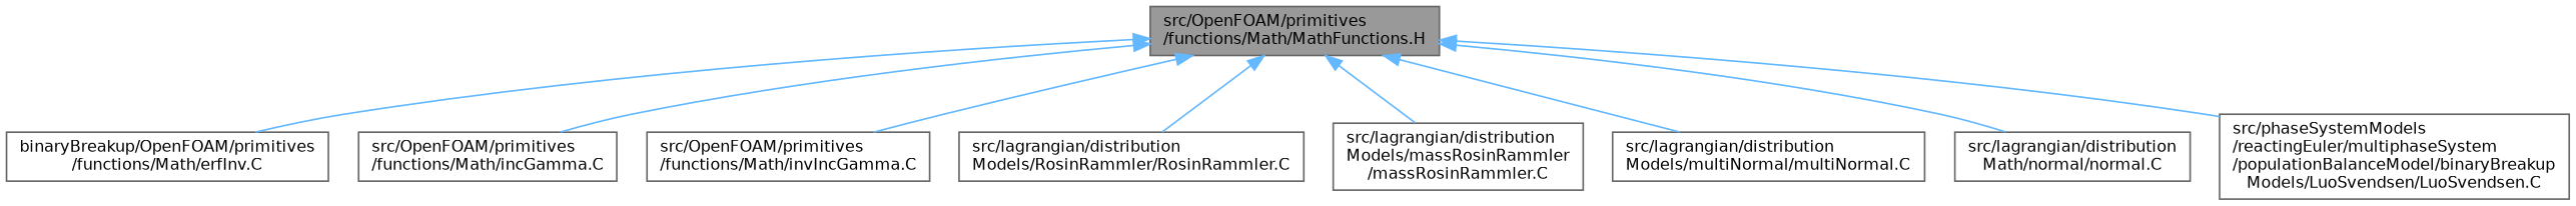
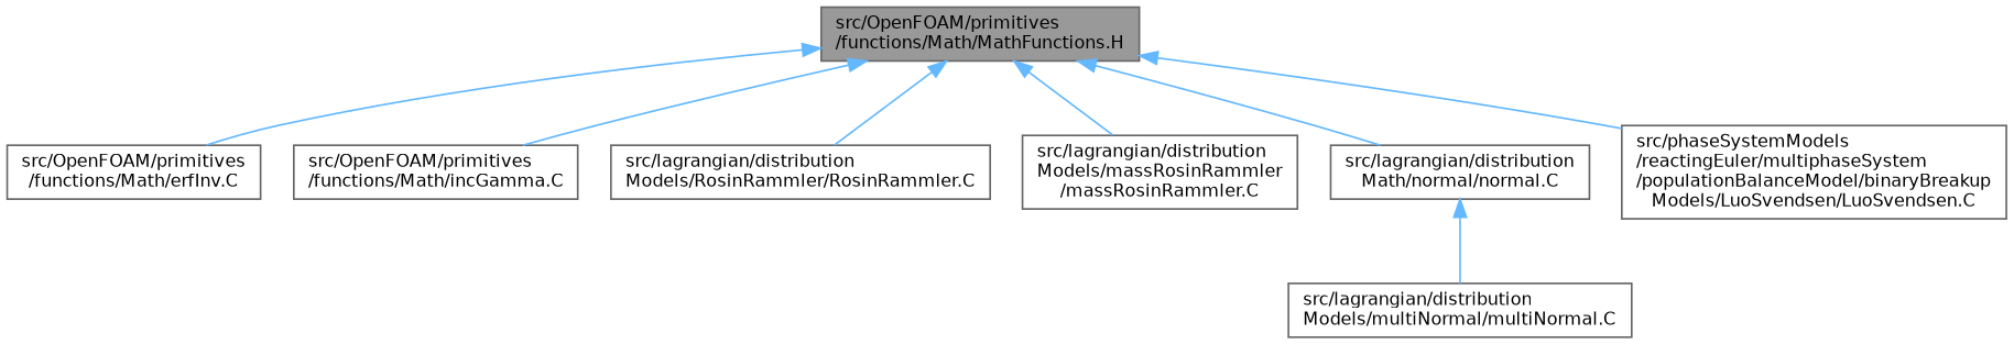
  digraph {
    node [color=grey40 fillcolor=white fontname=Helvetica fontsize=10 shape=box style=filled]
    edge [color=steelblue1 dir=back fontname=Helvetica fontsize=10 labelfontname=Helvetica labelfontsize=10 style=solid]
    n1 [color=gray40 fillcolor=grey60 fontcolor=black height=0.2 label="src/OpenFOAM/primitives\l/functions/Math/MathFunctions.H" width=0.4]
-   n2 [height=0.2 label="binaryBreakup/OpenFOAM/primitives\l/functions/Math/erfInv.C" width=0.4]
+   n2 [height=0.2 label="src/OpenFOAM/primitives\l/functions/Math/erfInv.C" width=0.4]
    n3 [height=0.2 label="src/OpenFOAM/primitives\l/functions/Math/incGamma.C" width=0.4]
-   n4 [height=0.2 label="src/OpenFOAM/primitives\l/functions/Math/invIncGamma.C" width=0.4]
    n5 [height=0.2 label="src/lagrangian/distribution\lModels/RosinRammler/RosinRammler.C" width=0.4]
    n6 [height=0.2 label="src/lagrangian/distribution\lModels/massRosinRammler\l/massRosinRammler.C" width=0.4]
    n7 [height=0.2 label="src/lagrangian/distribution\lModels/multiNormal/multiNormal.C" width=0.4]
    n8 [height=0.2 label="src/lagrangian/distribution\lMath/normal/normal.C" width=0.4]
    n9 [height=0.2 label="src/phaseSystemModels\l/reactingEuler/multiphaseSystem\l/populationBalanceModel/binaryBreakup\lModels/LuoSvendsen/LuoSvendsen.C" width=0.4]
    n1 -> n2
    n1 -> n3
-   n1 -> n4
    n1 -> n5
    n1 -> n6
-   n1 -> n7
+   n8 -> n7
    n1 -> n8
    n1 -> n9
  }
